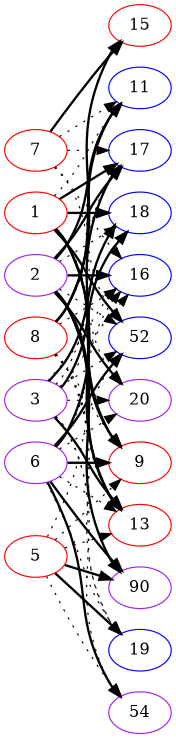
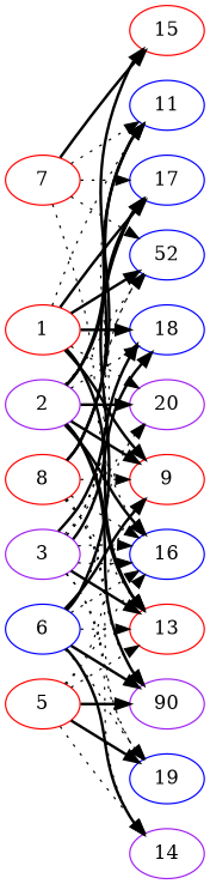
  digraph {
    rankdir=LR
    node [alpha=0.12 color=red]
    edge [style=dotted]
    1 [expect_size=22246400]
    9 [alpha=0.06 expect_size=28710912]
    11 [alpha=0.10 color=blue expect_size=44279808]
    n4 [alpha=0.14 color=blue expect_size=24457216 label=52]
    13 [alpha=0.01 expect_size=5337088]
    17 [alpha=0.06 color=blue expect_size=19223552]
    18 [alpha=0.10 color=blue expect_size=39094272]
    20 [alpha=0.18 color=purple expect_size=8940544]
    2 [color=purple expect_size=18876416]
    n10 [alpha=0.07 color=purple expect_size=48605184 label=90]
    16 [alpha=0.05 color=blue expect_size=18140160]
    3 [alpha=0.19 color=purple expect_size=11427840]
-   14 [alpha=0.08 color=purple expect_size=49287168 label=54]
+   14 [alpha=0.08 color=purple expect_size=49287168]
    19 [alpha=0.16 color=blue expect_size=42972160]
    5 [alpha=0.13 expect_size=29992960]
-   6 [alpha=0.00 color=purple expect_size=43844608]
+   6 [alpha=0.00 color=blue expect_size=43844608]
    7 [alpha=0.08 expect_size=47353856]
    15 [alpha=0.15 expect_size=34397184]
    8 [alpha=0.02 expect_size=34452480]
    1 -> 9 [style=bold]
    1 -> 11
    1 -> n4 [style=bold]
    1 -> 13 [style=bold]
    1 -> 17 [style=bold]
    1 -> 18 [style=bold]
    1 -> 20
    2 -> 9 [style=bold]
    2 -> 11 [style=bold]
    2 -> n4
    2 -> 13 [style=bold]
    2 -> 17 [style=bold]
    2 -> 18
    2 -> 20 [style=bold]
    2 -> n10 [style=bold]
    2 -> 16 [style=bold]
    3 -> 11
    3 -> n4
    3 -> 13 [style=bold]
    3 -> 18 [style=bold]
    3 -> 18 [style=bold]
    3 -> 20
    3 -> 16
    3 -> 16
    3 -> 14
    3 -> 19
    5 -> 9
-   5 -> n4
+   5 -> 16
    5 -> 13
    5 -> n10 [style=bold]
    5 -> 14
    5 -> 19 [style=bold]
    6 -> 9 [style=bold]
-   6 -> n4 [style=bold]
+   6 -> n4
    6 -> 13
    6 -> 17 [style=bold]
    6 -> 20
    6 -> n10 [style=bold]
    6 -> 16
    6 -> 14 [style=bold]
    6 -> 19
    7 -> 11
    7 -> n4
    7 -> 17
    7 -> 16
    7 -> 15 [style=bold]
    8 -> 9
    8 -> 11 [style=bold]
    8 -> 13
    8 -> 17
    8 -> n10
    8 -> 16
    8 -> 19
    8 -> 15 [style=bold]
  }
